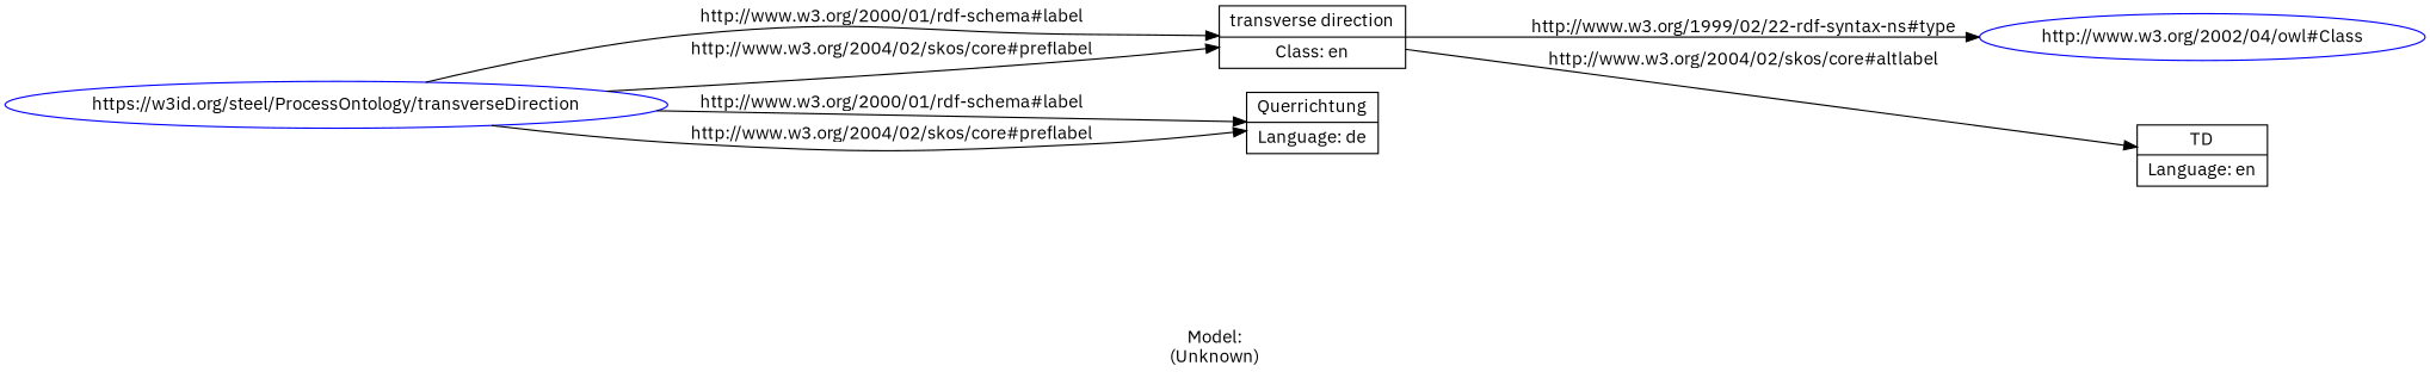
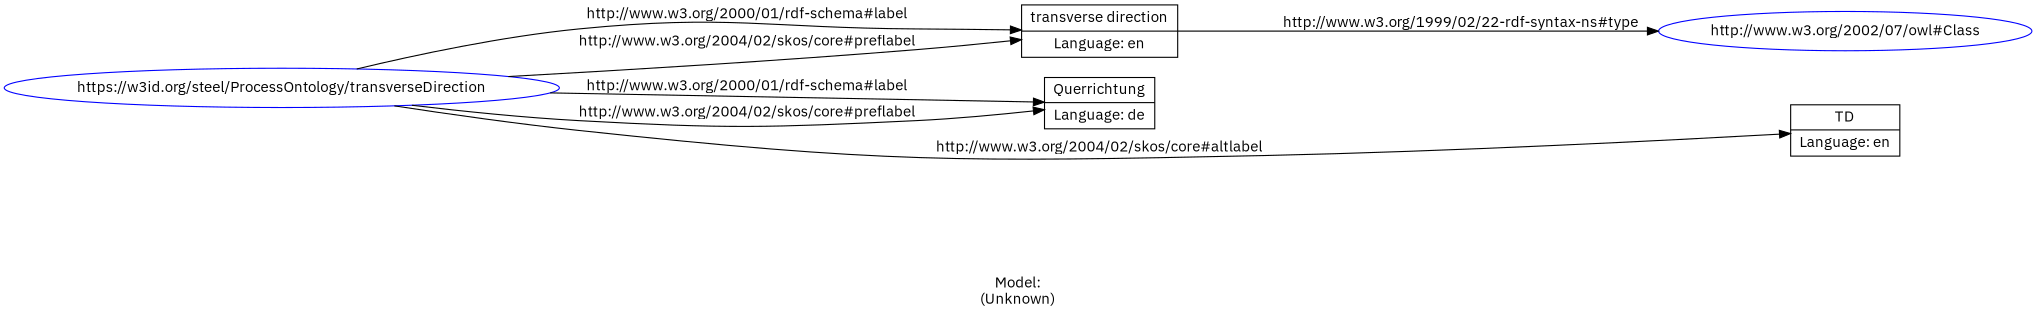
  digraph {
    fontname="IBM Plex Sans"
    label="\n\nModel:\n(Unknown)"
    rankdir=LR
    node [fontname="IBM Plex Sans" shape=record]
    edge [fontname="IBM Plex Sans"]
    n1 [color=blue label="https://w3id.org/steel/ProcessOntology/transverseDirection" shape=ellipse]
-   n2 [label="transverse direction|Class: en"]
+   n2 [label="transverse direction|Language: en"]
    n3 [label="Querrichtung|Language: de"]
    n4 [label="TD|Language: en"]
-   n5 [color=blue label="http://www.w3.org/2002/04/owl#Class" shape=ellipse]
+   n5 [color=blue label="http://www.w3.org/2002/07/owl#Class" shape=ellipse]
    n1 -> n2 [label="http://www.w3.org/2000/01/rdf-schema#label"]
    n1 -> n2 [label="http://www.w3.org/2004/02/skos/core#preflabel"]
    n1 -> n3 [label="http://www.w3.org/2000/01/rdf-schema#label"]
    n1 -> n3 [label="http://www.w3.org/2004/02/skos/core#preflabel"]
-   n2 -> n4 [label="http://www.w3.org/2004/02/skos/core#altlabel"]
+   n1 -> n4 [label="http://www.w3.org/2004/02/skos/core#altlabel"]
    n2 -> n5 [label="http://www.w3.org/1999/02/22-rdf-syntax-ns#type"]
  }
